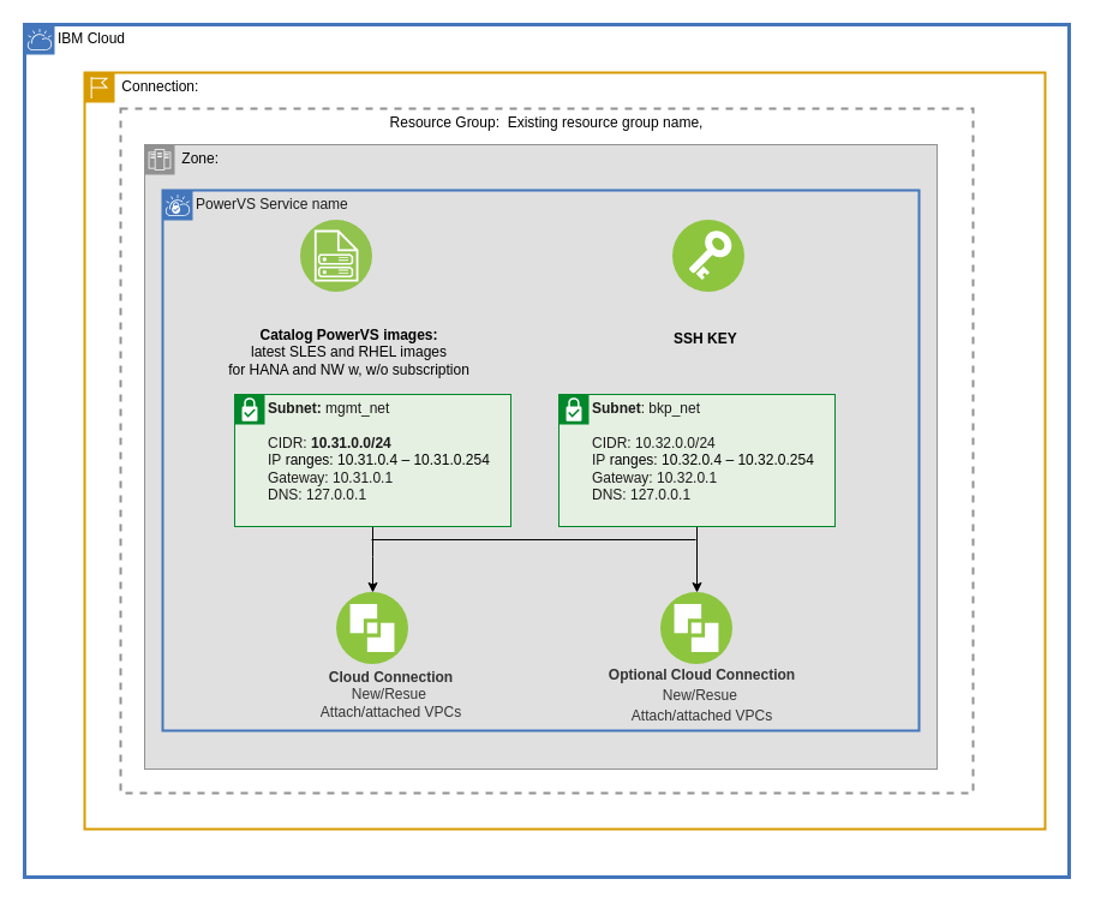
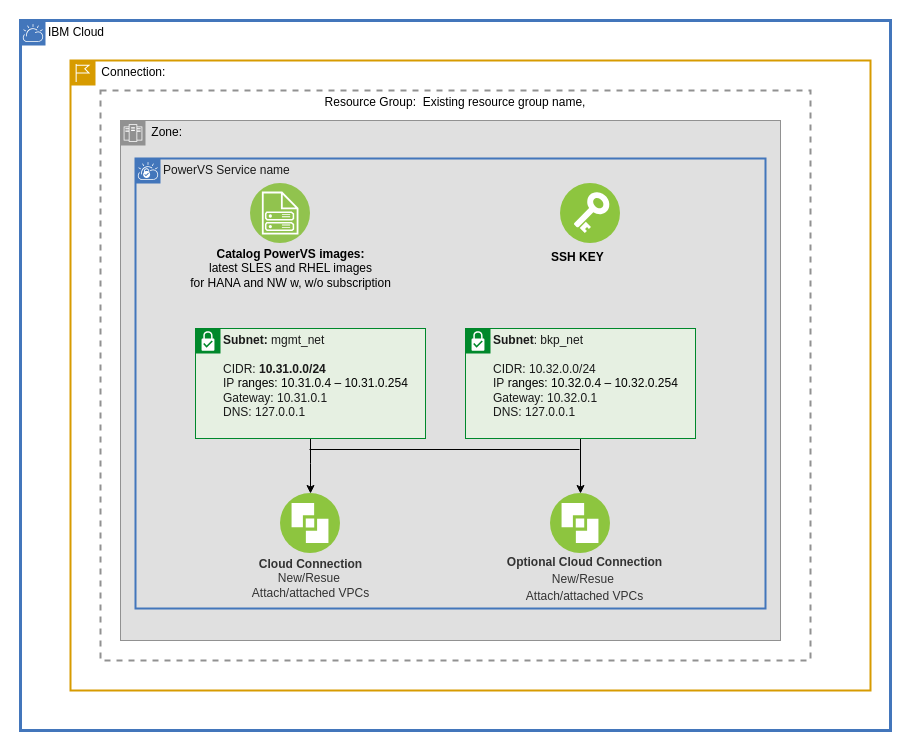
  <mxCell id="0" />
  <mxCell id="1" parent="0" />
  <mxCell id="2" value="IBM Cloud" style="shape=mxgraph.ibm.box;prType=cloud;fontStyle=0;verticalAlign=top;align=left;spacingLeft=32;spacingTop=4;fillColor=none;rounded=0;whiteSpace=wrap;html=1;strokeColor=#4376BB;strokeWidth=3;dashed=0;container=1;spacing=-4;collapsible=0;expand=0;recursiveResize=0;labelBackgroundColor=none;fontColor=#000000;" parent="1" vertex="1"><mxGeometry x="20" y="20" width="870" height="710" as="geometry" /></mxCell>
  <mxCell id="3" value="&amp;nbsp;Connection:&amp;nbsp;" style="shape=mxgraph.ibm.box;prType=region;fontStyle=0;verticalAlign=top;align=left;spacingLeft=32;spacingTop=4;fillColor=none;rounded=0;whiteSpace=wrap;html=1;strokeColor=#d79b00;strokeWidth=2;dashed=0;container=1;spacing=-4;collapsible=0;expand=0;recursiveResize=0;labelBackgroundColor=none;" parent="2" vertex="1"><mxGeometry x="50" y="40" width="800" height="630" as="geometry" /></mxCell>
  <mxCell id="4" value="&amp;nbsp;Resource Group:&amp;nbsp; Existing resource group name,&amp;nbsp;" style="fontStyle=0;verticalAlign=top;align=center;spacingTop=-2;fillColor=none;rounded=0;whiteSpace=wrap;html=1;strokeColor=#919191;strokeWidth=2;dashed=1;container=0;collapsible=0;expand=0;recursiveResize=0;labelBackgroundColor=none;fontColor=#000000;" parent="3" vertex="1"><mxGeometry x="30" y="30" width="710" height="570" as="geometry" /></mxCell>
  <mxCell id="5" value="&amp;nbsp;Zone:&amp;nbsp;" style="shape=mxgraph.ibm.box;prType=zone;fontStyle=0;verticalAlign=top;align=left;spacingLeft=32;spacingTop=4;fillColor=#E0E0E0;rounded=0;whiteSpace=wrap;html=1;strokeColor=#919191;strokeWidth=1;dashed=0;container=0;spacing=-4;collapsible=0;expand=0;recursiveResize=0;labelBorderColor=none;" parent="3" vertex="1"><mxGeometry x="50" y="60" width="660" height="520" as="geometry" /></mxCell>
  <mxCell id="6" value="PowerVS Service name" style="shape=mxgraph.ibm.box;prType=vpc;fontStyle=0;verticalAlign=top;align=left;spacingLeft=32;spacingTop=4;fillColor=none;rounded=0;whiteSpace=wrap;html=1;strokeColor=#4376BB;strokeWidth=2;dashed=0;container=1;spacing=-4;collapsible=0;expand=0;recursiveResize=0;fontSize=12;fontColor=#1A1A1A;" parent="3" vertex="1"><mxGeometry x="65" y="98" width="630" height="450" as="geometry" /></mxCell>
  <mxCell id="7" style="edgeStyle=orthogonalEdgeStyle;rounded=0;orthogonalLoop=1;jettySize=auto;html=1;entryX=0.5;entryY=0;entryDx=0;entryDy=0;fontColor=#333333;" edge="1" parent="6" source="8" target="13"><mxGeometry relative="1" as="geometry" /></mxCell>
  <mxCell id="8" value="&lt;b&gt;Subnet&lt;/b&gt;: bkp_net&lt;br&gt;&lt;br&gt;CIDR: 10.32.0.0/24&lt;br&gt;IP&amp;nbsp;&lt;span style=&quot;caret-color: rgb(0, 0, 0); color: rgb(0, 0, 0); text-indent: -24px;&quot;&gt;ranges: 10.32.0.4 – 10.32.0.254&lt;br&gt;&lt;/span&gt;Gateway: 10.32.0.1&lt;br&gt;DNS: 127.0.0.1" style="shape=mxgraph.ibm.box;prType=subnet;fontStyle=0;verticalAlign=top;align=left;spacingLeft=32;spacingTop=4;fillColor=#E6F0E2;rounded=0;whiteSpace=wrap;html=1;strokeColor=#00882B;strokeWidth=1;dashed=0;container=1;spacing=-4;collapsible=0;expand=0;recursiveResize=0;fontSize=12;fontColor=#1A1A1A;" parent="6" vertex="1"><mxGeometry x="330" y="170" width="230" height="110" as="geometry" /></mxCell>
  <mxCell id="9" style="edgeStyle=orthogonalEdgeStyle;rounded=0;orthogonalLoop=1;jettySize=auto;html=1;fontColor=#333333;entryX=0.5;entryY=0;entryDx=0;entryDy=0;" edge="1" parent="6" source="10" target="14"><mxGeometry relative="1" as="geometry"><Array as="points"><mxPoint x="175" y="305" /><mxPoint x="175" y="305" /></Array></mxGeometry></mxCell>
  <mxCell id="10" value="&lt;b&gt;Subnet:&lt;/b&gt;&amp;nbsp;mgmt_net&lt;br&gt;&lt;br&gt;CIDR: &lt;b&gt;10.31.0.0/24&lt;/b&gt;&lt;br&gt;IP&amp;nbsp;&lt;span style=&quot;caret-color: rgb(0, 0, 0); color: rgb(0, 0, 0); text-indent: -24px;&quot;&gt;ranges: 10.31.0.4 – 10.31.0.254&lt;br&gt;&lt;/span&gt;Gateway: 10.31.0.1&lt;br&gt;DNS: 127.0.0.1" style="shape=mxgraph.ibm.box;prType=subnet;fontStyle=0;verticalAlign=top;align=left;spacingLeft=32;spacingTop=4;fillColor=#E6F0E2;rounded=0;whiteSpace=wrap;html=1;strokeColor=#00882B;strokeWidth=1;dashed=0;container=1;spacing=-4;collapsible=0;expand=0;recursiveResize=0;fontSize=12;fontColor=#1A1A1A;" parent="6" vertex="1"><mxGeometry x="60" y="170" width="230" height="110" as="geometry" /></mxCell>
  <mxCell id="11" value="" style="aspect=fixed;perimeter=ellipsePerimeter;html=1;align=center;shadow=0;dashed=0;fontColor=#4277BB;labelBackgroundColor=#ffffff;fontSize=12;spacingTop=3;image;image=img/lib/ibm/vpc/Key.svg;strokeColor=#006633;" parent="6" vertex="1"><mxGeometry x="425" y="25" width="60" height="60" as="geometry" /></mxCell>
  <mxCell id="12" value="" style="aspect=fixed;perimeter=ellipsePerimeter;html=1;align=center;shadow=0;dashed=0;fontColor=default;labelBackgroundColor=none;fontSize=12;spacingTop=3;image;image=img/lib/ibm/vpc/ImageService.svg;strokeColor=#00994D;" parent="6" vertex="1"><mxGeometry x="115" y="25" width="60" height="60" as="geometry" /></mxCell>
  <mxCell id="13" value="" style="aspect=fixed;perimeter=ellipsePerimeter;html=1;align=center;shadow=0;dashed=0;fontColor=#4277BB;labelBackgroundColor=#ffffff;fontSize=12;spacingTop=3;image;image=img/lib/ibm/vpc/DirectLink.svg;strokeColor=#006633;fillColor=default;" parent="6" vertex="1"><mxGeometry x="415" y="335" width="60" height="60" as="geometry" /></mxCell>
  <mxCell id="14" value="" style="aspect=fixed;perimeter=ellipsePerimeter;html=1;align=center;shadow=0;dashed=0;fontColor=#4277BB;labelBackgroundColor=#ffffff;fontSize=12;spacingTop=3;image;image=img/lib/ibm/vpc/DirectLink.svg;strokeColor=#006633;fillColor=default;" parent="6" vertex="1"><mxGeometry x="145" y="335" width="60" height="60" as="geometry" /></mxCell>
- <mxCell id="15" value="&lt;span style=&quot;background-color: rgb(224, 224, 224);&quot;&gt;&lt;span style=&quot;color: rgb(0, 0, 0);&quot;&gt;&lt;b&gt;Catalog PowerVS images:&lt;/b&gt;&lt;/span&gt;&lt;br style=&quot;color: rgb(0, 0, 0);&quot;&gt;&lt;span style=&quot;color: rgb(0, 0, 0);&quot;&gt;latest SLES and RHEL images&lt;/span&gt;&lt;br style=&quot;color: rgb(0, 0, 0);&quot;&gt;&lt;span style=&quot;color: rgb(0, 0, 0);&quot;&gt;for HANA and NW w, w/o subscription&lt;/span&gt;&lt;/span&gt;" style="text;html=1;align=center;verticalAlign=middle;resizable=0;points=[];autosize=1;strokeColor=none;fillColor=none;fontSize=12;fontColor=#333333;" vertex="1" parent="6"><mxGeometry x="45" y="110" width="220" height="50" as="geometry" /></mxCell>
- <mxCell id="16" value="&lt;div style=&quot;text-align: center;&quot;&gt;&lt;span style=&quot;background-color: initial;&quot;&gt;&lt;font size=&quot;1&quot; color=&quot;#000000&quot;&gt;&lt;b style=&quot;font-size: 12px;&quot;&gt;SSH KEY&lt;/b&gt;&lt;/font&gt;&lt;/span&gt;&lt;/div&gt;" style="text;whiteSpace=wrap;html=1;fontSize=12;fontColor=#333333;" vertex="1" parent="6"><mxGeometry x="424" y="110" width="71" height="25" as="geometry" /></mxCell>
- <mxCell id="17" value="&lt;b&gt;Cloud Connection&lt;/b&gt; New/Resue&amp;nbsp;&lt;br&gt;Attach/attached VPCs" style="text;html=1;strokeColor=none;fillColor=none;align=center;verticalAlign=middle;whiteSpace=wrap;rounded=0;labelBackgroundColor=#E0E0E0;labelBorderColor=none;fontSize=12;fontColor=#333333;" vertex="1" parent="6"><mxGeometry x="127.5" y="405" width="125" height="30" as="geometry" /></mxCell>
+ <mxCell id="15" value="&lt;span style=&quot;background-color: rgb(224, 224, 224);&quot;&gt;&lt;span style=&quot;color: rgb(0, 0, 0);&quot;&gt;&lt;b&gt;Catalog PowerVS images:&lt;/b&gt;&lt;/span&gt;&lt;br style=&quot;color: rgb(0, 0, 0);&quot;&gt;&lt;span style=&quot;color: rgb(0, 0, 0);&quot;&gt;latest SLES and RHEL images&lt;/span&gt;&lt;br style=&quot;color: rgb(0, 0, 0);&quot;&gt;&lt;span style=&quot;color: rgb(0, 0, 0);&quot;&gt;for HANA and NW w, w/o subscription&lt;/span&gt;&lt;/span&gt;" style="text;html=1;align=center;verticalAlign=middle;resizable=0;points=[];autosize=1;strokeColor=none;fillColor=none;fontSize=12;fontColor=#333333;" vertex="1" parent="6"><mxGeometry x="45" y="85" width="220" height="50" as="geometry" /></mxCell>
+ <mxCell id="16" value="&lt;div style=&quot;text-align: center;&quot;&gt;&lt;span style=&quot;background-color: initial;&quot;&gt;&lt;font size=&quot;1&quot; color=&quot;#000000&quot;&gt;&lt;b style=&quot;font-size: 12px;&quot;&gt;SSH KEY&lt;/b&gt;&lt;/font&gt;&lt;/span&gt;&lt;/div&gt;" style="text;whiteSpace=wrap;html=1;fontSize=12;fontColor=#333333;" vertex="1" parent="6"><mxGeometry x="414" y="85" width="71" height="25" as="geometry" /></mxCell>
+ <mxCell id="17" value="&lt;b&gt;Cloud Connection&lt;/b&gt; New/Resue&amp;nbsp;&lt;br&gt;Attach/attached VPCs" style="text;html=1;strokeColor=none;fillColor=none;align=center;verticalAlign=middle;whiteSpace=wrap;rounded=0;labelBackgroundColor=#E0E0E0;labelBorderColor=none;fontSize=12;fontColor=#333333;" vertex="1" parent="6"><mxGeometry x="112.5" y="405" width="125" height="30" as="geometry" /></mxCell>
  <mxCell id="18" value="&lt;span style=&quot;font-size: 12px;&quot;&gt;&lt;b&gt;Optional Cloud Connection&lt;/b&gt; New/Resue&amp;nbsp;&lt;/span&gt;&lt;br style=&quot;font-size: 12px;&quot;&gt;&lt;span style=&quot;font-size: 12px;&quot;&gt;Attach/attached VPCs&lt;/span&gt;" style="text;html=1;strokeColor=none;fillColor=none;align=center;verticalAlign=middle;whiteSpace=wrap;rounded=0;labelBackgroundColor=#E0E0E0;labelBorderColor=none;fontSize=14;fontColor=#333333;" vertex="1" parent="6"><mxGeometry x="367" y="405" width="165" height="30" as="geometry" /></mxCell>
  <mxCell id="19" value="" style="endArrow=none;html=1;rounded=0;fontColor=#333333;elbow=vertical;edgeStyle=orthogonalEdgeStyle;" edge="1" parent="1"><mxGeometry width="50" height="50" relative="1" as="geometry"><mxPoint x="309" y="449" as="sourcePoint" /><mxPoint x="579" y="449" as="targetPoint" /></mxGeometry></mxCell>
